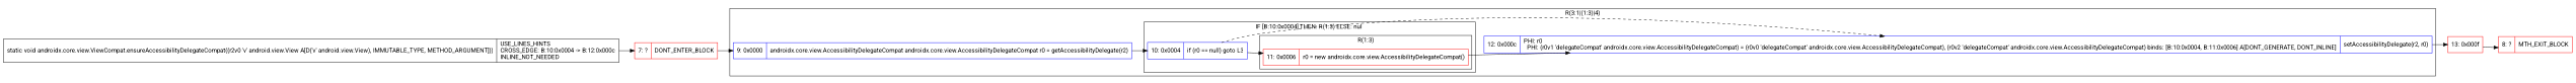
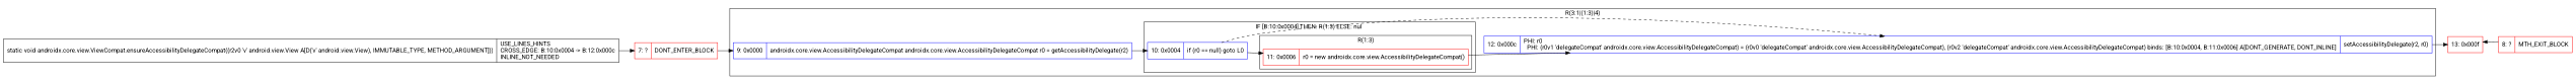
  digraph {
    fontname=Roboto
    rankdir=LR
    node [color=red fontname=Roboto shape=record]
    edge [fontname=Roboto]
    n1 [label="{11\:\ 0x0006|r0 = new androidx.core.view.AccessibilityDelegateCompat()\l}"]
-   n2 [color=blue label="{10\:\ 0x0004|if (r0 == null) goto L3\l}"]
+   n2 [color=blue label="{10\:\ 0x0004|if (r0 == null) goto L0\l}"]
    n3 [color=blue label="{9\:\ 0x0000|androidx.core.view.AccessibilityDelegateCompat androidx.core.view.AccessibilityDelegateCompat r0 = getAccessibilityDelegate(r2)\l}"]
    n4 [color=blue label="{12\:\ 0x000c|PHI: r0 \l  PHI: (r0v1 'delegateCompat' androidx.core.view.AccessibilityDelegateCompat) = (r0v0 'delegateCompat' androidx.core.view.AccessibilityDelegateCompat), (r0v2 'delegateCompat' androidx.core.view.AccessibilityDelegateCompat) binds: [B:10:0x0004, B:11:0x0006] A[DONT_GENERATE, DONT_INLINE]\l|setAccessibilityDelegate(r2, r0)\l}"]
    n5 [label="{13\:\ 0x000f}"]
    n6 [label="{8\:\ ?|MTH_EXIT_BLOCK\l}"]
    n7 [label="{7\:\ ?|DONT_ENTER_BLOCK\l}"]
    n8 [label="{static void androidx.core.view.ViewCompat.ensureAccessibilityDelegateCompat((r2v0 'v' android.view.View A[D('v' android.view.View), IMMUTABLE_TYPE, METHOD_ARGUMENT]))  | USE_LINES_HINTS\lCROSS_EDGE: B:10:0x0004 \-\> B:12:0x000c\lINLINE_NOT_NEEDED\l}" color=""]
    subgraph cluster_1 {
      label="R(3:1|(1:3)|4)"
      n3
      n4
      subgraph cluster_2 {
        label="IF [B:10:0x0004] THEN: R(1:3) ELSE: null"
        n2
        subgraph cluster_3 {
          label="R(1:3)"
          n1
        }
      }
    }
    n1 -> n4
    n2 -> n1
    n2 -> n4 [style=dashed]
    n3 -> n2
    n4 -> n5
-   n5 -> n6
+   n6 -> n5
    n7 -> n3
    n8 -> n7
  }
